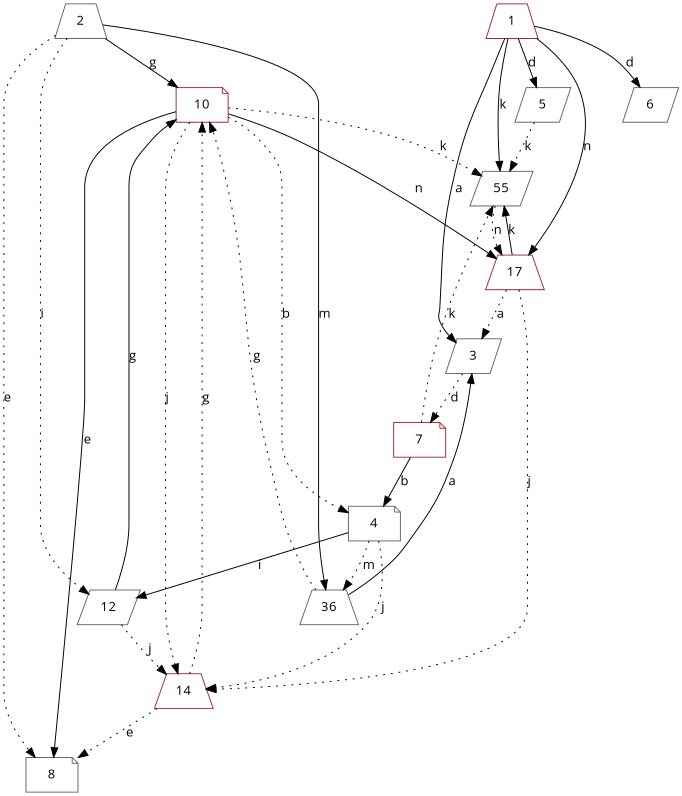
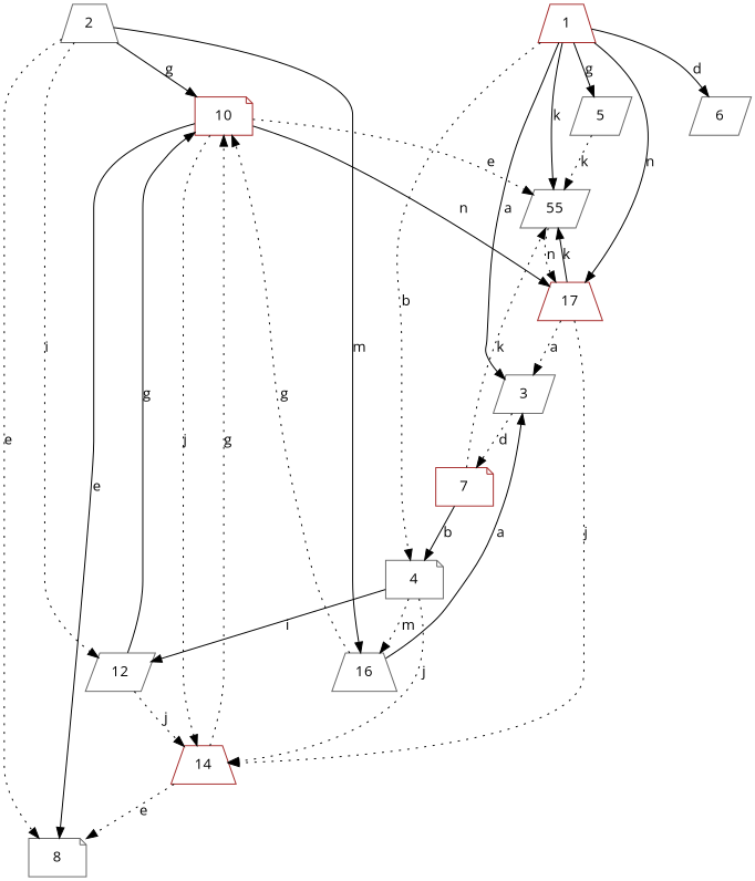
  strict digraph {
    fontname="Open Sans"
    node [color=gray40 fontname="Open Sans" shape=trapezium]
    edge [fontname="Open Sans" style=dotted]
    2
    8 [shape=note]
    10 [color=brown shape=note]
    12 [shape=parallelogram]
-   16 [label=36]
+   16
    n6 [label=55 shape=parallelogram]
    4 [shape=note]
    14 [color=brown]
    17 [color=brown]
    3 [shape=parallelogram]
    7 [color=brown shape=note]
    n12 [label=5 shape=parallelogram]
    1 [color=brown]
    6 [shape=parallelogram]
    2 -> 8 [label=e]
    2 -> 10 [label=g style=solid]
    2 -> 12 [label=i]
    2 -> 16 [label=m style=solid]
    10 -> 8 [label=e style=solid]
-   10 -> n6 [label=k]
-   10 -> 4 [label=b]
+   10 -> n6 [label=e]
+   1 -> 4 [label=b]
    10 -> 14 [label=j]
    10 -> 17 [label=n style=solid]
    12 -> 10 [label=g style=solid]
    12 -> 14 [label=j]
    16 -> 10 [label=g]
    16 -> 3 [label=a style=solid]
    n6 -> 17 [label=n]
    4 -> 12 [label=i style=solid]
    4 -> 16 [label=m]
    4 -> 14 [label=j]
    14 -> 8 [label=e]
    14 -> 10 [label=g]
    17 -> n6 [label=k style=solid]
    17 -> 14 [label=j]
    17 -> 3 [label=a]
    3 -> 7 [label=d]
    7 -> n6 [label=k]
    7 -> 4 [label=b style=solid]
    n12 -> n6 [label=k]
    1 -> n6 [label=k style=solid]
    1 -> 17 [label=n style=solid]
    1 -> 3 [label=a style=solid]
-   1 -> n12 [label=d style=solid]
+   1 -> n12 [label=g style=solid]
    1 -> 6 [label=d style=solid]
  }
